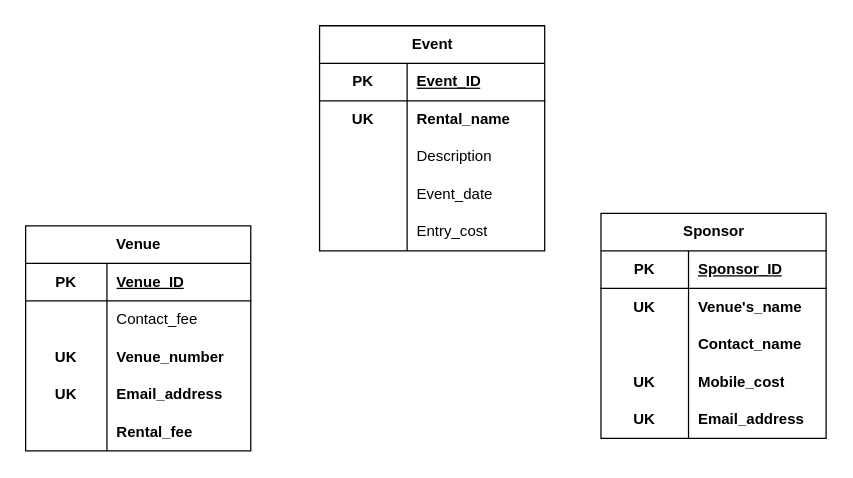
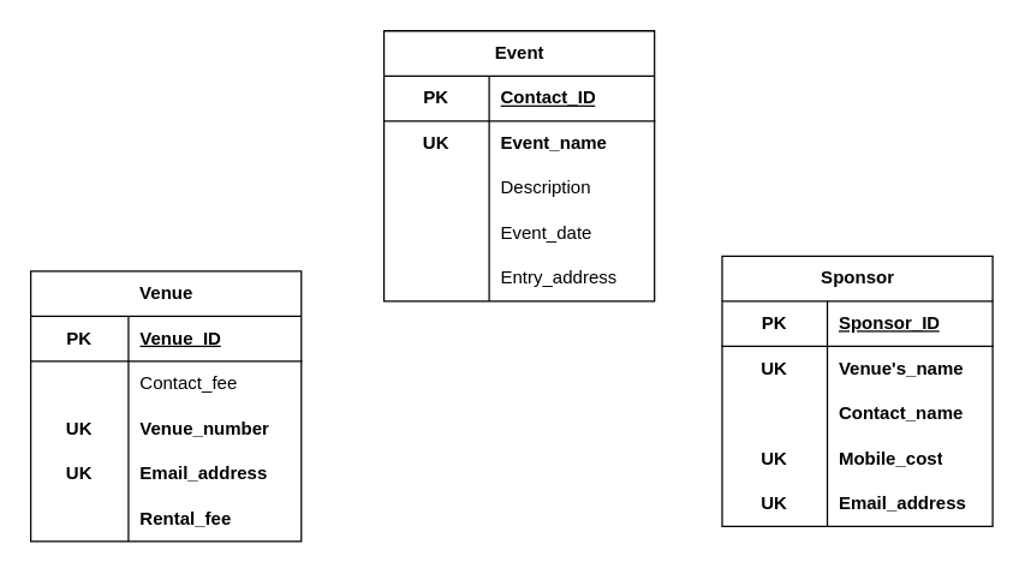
  <mxCell id="0" />
  <mxCell id="1" parent="0" />
  <mxCell id="2" value="Event" style="shape=table;startSize=30;container=1;collapsible=1;childLayout=tableLayout;fixedRows=1;rowLines=0;fontStyle=1;align=center;resizeLast=1;html=1;" parent="1" vertex="1"><mxGeometry x="255" y="20" width="180" height="180" as="geometry" /></mxCell>
  <mxCell id="3" value="" style="shape=tableRow;horizontal=0;startSize=0;swimlaneHead=0;swimlaneBody=0;fillColor=none;collapsible=0;dropTarget=0;points=[[0,0.5],[1,0.5]];portConstraint=eastwest;top=0;left=0;right=0;bottom=1;" parent="2" vertex="1"><mxGeometry y="30" width="180" height="30" as="geometry" /></mxCell>
  <mxCell id="4" value="PK" style="shape=partialRectangle;connectable=0;fillColor=none;top=0;left=0;bottom=0;right=0;fontStyle=1;overflow=hidden;whiteSpace=wrap;html=1;" parent="3" vertex="1"><mxGeometry width="70" height="30" as="geometry"><mxRectangle width="70" height="30" as="alternateBounds" /></mxGeometry></mxCell>
- <mxCell id="5" value="Event_ID" style="shape=partialRectangle;connectable=0;fillColor=none;top=0;left=0;bottom=0;right=0;align=left;spacingLeft=6;fontStyle=5;overflow=hidden;whiteSpace=wrap;html=1;" parent="3" vertex="1"><mxGeometry x="70" width="110" height="30" as="geometry"><mxRectangle width="110" height="30" as="alternateBounds" /></mxGeometry></mxCell>
+ <mxCell id="5" value="Contact_ID" style="shape=partialRectangle;connectable=0;fillColor=none;top=0;left=0;bottom=0;right=0;align=left;spacingLeft=6;fontStyle=5;overflow=hidden;whiteSpace=wrap;html=1;" parent="3" vertex="1"><mxGeometry x="70" width="110" height="30" as="geometry"><mxRectangle width="110" height="30" as="alternateBounds" /></mxGeometry></mxCell>
  <mxCell id="6" value="" style="shape=tableRow;horizontal=0;startSize=0;swimlaneHead=0;swimlaneBody=0;fillColor=none;collapsible=0;dropTarget=0;points=[[0,0.5],[1,0.5]];portConstraint=eastwest;top=0;left=0;right=0;bottom=0;" parent="2" vertex="1"><mxGeometry y="60" width="180" height="30" as="geometry" /></mxCell>
  <mxCell id="7" value="UK" style="shape=partialRectangle;connectable=0;fillColor=none;top=0;left=0;bottom=0;right=0;editable=1;overflow=hidden;whiteSpace=wrap;html=1;fontStyle=1" parent="6" vertex="1"><mxGeometry width="70" height="30" as="geometry"><mxRectangle width="70" height="30" as="alternateBounds" /></mxGeometry></mxCell>
- <mxCell id="8" value="Rental_name" style="shape=partialRectangle;connectable=0;fillColor=none;top=0;left=0;bottom=0;right=0;align=left;spacingLeft=6;overflow=hidden;whiteSpace=wrap;html=1;fontStyle=1" parent="6" vertex="1"><mxGeometry x="70" width="110" height="30" as="geometry"><mxRectangle width="110" height="30" as="alternateBounds" /></mxGeometry></mxCell>
+ <mxCell id="8" value="Event_name" style="shape=partialRectangle;connectable=0;fillColor=none;top=0;left=0;bottom=0;right=0;align=left;spacingLeft=6;overflow=hidden;whiteSpace=wrap;html=1;fontStyle=1" parent="6" vertex="1"><mxGeometry x="70" width="110" height="30" as="geometry"><mxRectangle width="110" height="30" as="alternateBounds" /></mxGeometry></mxCell>
  <mxCell id="9" value="" style="shape=tableRow;horizontal=0;startSize=0;swimlaneHead=0;swimlaneBody=0;fillColor=none;collapsible=0;dropTarget=0;points=[[0,0.5],[1,0.5]];portConstraint=eastwest;top=0;left=0;right=0;bottom=0;" parent="2" vertex="1"><mxGeometry y="90" width="180" height="30" as="geometry" /></mxCell>
  <mxCell id="10" value="" style="shape=partialRectangle;connectable=0;fillColor=none;top=0;left=0;bottom=0;right=0;editable=1;overflow=hidden;whiteSpace=wrap;html=1;" parent="9" vertex="1"><mxGeometry width="70" height="30" as="geometry"><mxRectangle width="70" height="30" as="alternateBounds" /></mxGeometry></mxCell>
  <mxCell id="11" value="Description&lt;span style=&quot;white-space: pre;&quot;&gt;&#09;&lt;/span&gt;" style="shape=partialRectangle;connectable=0;fillColor=none;top=0;left=0;bottom=0;right=0;align=left;spacingLeft=6;overflow=hidden;whiteSpace=wrap;html=1;" parent="9" vertex="1"><mxGeometry x="70" width="110" height="30" as="geometry"><mxRectangle width="110" height="30" as="alternateBounds" /></mxGeometry></mxCell>
  <mxCell id="12" value="" style="shape=tableRow;horizontal=0;startSize=0;swimlaneHead=0;swimlaneBody=0;fillColor=none;collapsible=0;dropTarget=0;points=[[0,0.5],[1,0.5]];portConstraint=eastwest;top=0;left=0;right=0;bottom=0;" parent="2" vertex="1"><mxGeometry y="120" width="180" height="30" as="geometry" /></mxCell>
  <mxCell id="13" value="" style="shape=partialRectangle;connectable=0;fillColor=none;top=0;left=0;bottom=0;right=0;editable=1;overflow=hidden;whiteSpace=wrap;html=1;" parent="12" vertex="1"><mxGeometry width="70" height="30" as="geometry"><mxRectangle width="70" height="30" as="alternateBounds" /></mxGeometry></mxCell>
  <mxCell id="14" value="Event_date" style="shape=partialRectangle;connectable=0;fillColor=none;top=0;left=0;bottom=0;right=0;align=left;spacingLeft=6;overflow=hidden;whiteSpace=wrap;html=1;" parent="12" vertex="1"><mxGeometry x="70" width="110" height="30" as="geometry"><mxRectangle width="110" height="30" as="alternateBounds" /></mxGeometry></mxCell>
  <mxCell id="15" value="" style="shape=tableRow;horizontal=0;startSize=0;swimlaneHead=0;swimlaneBody=0;fillColor=none;collapsible=0;dropTarget=0;points=[[0,0.5],[1,0.5]];portConstraint=eastwest;top=0;left=0;right=0;bottom=0;" parent="2" vertex="1"><mxGeometry y="150" width="180" height="30" as="geometry" /></mxCell>
  <mxCell id="16" value="" style="shape=partialRectangle;connectable=0;fillColor=none;top=0;left=0;bottom=0;right=0;editable=1;overflow=hidden;whiteSpace=wrap;html=1;" parent="15" vertex="1"><mxGeometry width="70" height="30" as="geometry"><mxRectangle width="70" height="30" as="alternateBounds" /></mxGeometry></mxCell>
- <mxCell id="17" value="Entry_cost" style="shape=partialRectangle;connectable=0;fillColor=none;top=0;left=0;bottom=0;right=0;align=left;spacingLeft=6;overflow=hidden;whiteSpace=wrap;html=1;" parent="15" vertex="1"><mxGeometry x="70" width="110" height="30" as="geometry"><mxRectangle width="110" height="30" as="alternateBounds" /></mxGeometry></mxCell>
+ <mxCell id="17" value="Entry_address" style="shape=partialRectangle;connectable=0;fillColor=none;top=0;left=0;bottom=0;right=0;align=left;spacingLeft=6;overflow=hidden;whiteSpace=wrap;html=1;" parent="15" vertex="1"><mxGeometry x="70" width="110" height="30" as="geometry"><mxRectangle width="110" height="30" as="alternateBounds" /></mxGeometry></mxCell>
  <mxCell id="18" value="Venue" style="shape=table;startSize=30;container=1;collapsible=1;childLayout=tableLayout;fixedRows=1;rowLines=0;fontStyle=1;align=center;resizeLast=1;html=1;" parent="1" vertex="1"><mxGeometry x="20" y="180" width="180" height="180" as="geometry" /></mxCell>
  <mxCell id="19" value="" style="shape=tableRow;horizontal=0;startSize=0;swimlaneHead=0;swimlaneBody=0;fillColor=none;collapsible=0;dropTarget=0;points=[[0,0.5],[1,0.5]];portConstraint=eastwest;top=0;left=0;right=0;bottom=1;" parent="18" vertex="1"><mxGeometry y="30" width="180" height="30" as="geometry" /></mxCell>
  <mxCell id="20" value="PK" style="shape=partialRectangle;connectable=0;fillColor=none;top=0;left=0;bottom=0;right=0;fontStyle=1;overflow=hidden;whiteSpace=wrap;html=1;" parent="19" vertex="1"><mxGeometry width="65" height="30" as="geometry"><mxRectangle width="65" height="30" as="alternateBounds" /></mxGeometry></mxCell>
  <mxCell id="21" value="Venue_ID" style="shape=partialRectangle;connectable=0;fillColor=none;top=0;left=0;bottom=0;right=0;align=left;spacingLeft=6;fontStyle=5;overflow=hidden;whiteSpace=wrap;html=1;" parent="19" vertex="1"><mxGeometry x="65" width="115" height="30" as="geometry"><mxRectangle width="115" height="30" as="alternateBounds" /></mxGeometry></mxCell>
  <mxCell id="22" value="" style="shape=tableRow;horizontal=0;startSize=0;swimlaneHead=0;swimlaneBody=0;fillColor=none;collapsible=0;dropTarget=0;points=[[0,0.5],[1,0.5]];portConstraint=eastwest;top=0;left=0;right=0;bottom=0;" parent="18" vertex="1"><mxGeometry y="60" width="180" height="30" as="geometry" /></mxCell>
  <mxCell id="23" value="" style="shape=partialRectangle;connectable=0;fillColor=none;top=0;left=0;bottom=0;right=0;editable=1;overflow=hidden;whiteSpace=wrap;html=1;" parent="22" vertex="1"><mxGeometry width="65" height="30" as="geometry"><mxRectangle width="65" height="30" as="alternateBounds" /></mxGeometry></mxCell>
  <mxCell id="24" value="Contact_fee" style="shape=partialRectangle;connectable=0;fillColor=none;top=0;left=0;bottom=0;right=0;align=left;spacingLeft=6;overflow=hidden;whiteSpace=wrap;html=1;" parent="22" vertex="1"><mxGeometry x="65" width="115" height="30" as="geometry"><mxRectangle width="115" height="30" as="alternateBounds" /></mxGeometry></mxCell>
  <mxCell id="25" value="" style="shape=tableRow;horizontal=0;startSize=0;swimlaneHead=0;swimlaneBody=0;fillColor=none;collapsible=0;dropTarget=0;points=[[0,0.5],[1,0.5]];portConstraint=eastwest;top=0;left=0;right=0;bottom=0;" parent="18" vertex="1"><mxGeometry y="90" width="180" height="30" as="geometry" /></mxCell>
  <mxCell id="26" value="UK" style="shape=partialRectangle;connectable=0;fillColor=none;top=0;left=0;bottom=0;right=0;editable=1;overflow=hidden;whiteSpace=wrap;html=1;fontStyle=1" parent="25" vertex="1"><mxGeometry width="65" height="30" as="geometry"><mxRectangle width="65" height="30" as="alternateBounds" /></mxGeometry></mxCell>
  <mxCell id="27" value="Venue_number" style="shape=partialRectangle;connectable=0;fillColor=none;top=0;left=0;bottom=0;right=0;align=left;spacingLeft=6;overflow=hidden;whiteSpace=wrap;html=1;fontStyle=1" parent="25" vertex="1"><mxGeometry x="65" width="115" height="30" as="geometry"><mxRectangle width="115" height="30" as="alternateBounds" /></mxGeometry></mxCell>
  <mxCell id="28" value="" style="shape=tableRow;horizontal=0;startSize=0;swimlaneHead=0;swimlaneBody=0;fillColor=none;collapsible=0;dropTarget=0;points=[[0,0.5],[1,0.5]];portConstraint=eastwest;top=0;left=0;right=0;bottom=0;" parent="18" vertex="1"><mxGeometry y="120" width="180" height="30" as="geometry" /></mxCell>
  <mxCell id="29" value="UK" style="shape=partialRectangle;connectable=0;fillColor=none;top=0;left=0;bottom=0;right=0;editable=1;overflow=hidden;whiteSpace=wrap;html=1;fontStyle=1" parent="28" vertex="1"><mxGeometry width="65" height="30" as="geometry"><mxRectangle width="65" height="30" as="alternateBounds" /></mxGeometry></mxCell>
  <mxCell id="30" value="Email_address" style="shape=partialRectangle;connectable=0;fillColor=none;top=0;left=0;bottom=0;right=0;align=left;spacingLeft=6;overflow=hidden;whiteSpace=wrap;html=1;fontStyle=1" parent="28" vertex="1"><mxGeometry x="65" width="115" height="30" as="geometry"><mxRectangle width="115" height="30" as="alternateBounds" /></mxGeometry></mxCell>
  <mxCell id="31" value="" style="shape=tableRow;horizontal=0;startSize=0;swimlaneHead=0;swimlaneBody=0;fillColor=none;collapsible=0;dropTarget=0;points=[[0,0.5],[1,0.5]];portConstraint=eastwest;top=0;left=0;right=0;bottom=0;" parent="18" vertex="1"><mxGeometry y="150" width="180" height="30" as="geometry" /></mxCell>
  <mxCell id="32" value="" style="shape=partialRectangle;connectable=0;fillColor=none;top=0;left=0;bottom=0;right=0;editable=1;overflow=hidden;whiteSpace=wrap;html=1;" parent="31" vertex="1"><mxGeometry width="65" height="30" as="geometry"><mxRectangle width="65" height="30" as="alternateBounds" /></mxGeometry></mxCell>
  <mxCell id="33" value="Rental_fee" style="shape=partialRectangle;connectable=0;fillColor=none;top=0;left=0;bottom=0;right=0;align=left;spacingLeft=6;overflow=hidden;whiteSpace=wrap;html=1;fontStyle=1" parent="31" vertex="1"><mxGeometry x="65" width="115" height="30" as="geometry"><mxRectangle width="115" height="30" as="alternateBounds" /></mxGeometry></mxCell>
  <mxCell id="34" value="Sponsor" style="shape=table;startSize=30;container=1;collapsible=1;childLayout=tableLayout;fixedRows=1;rowLines=0;fontStyle=1;align=center;resizeLast=1;html=1;" parent="1" vertex="1"><mxGeometry x="480" y="170" width="180" height="180" as="geometry" /></mxCell>
  <mxCell id="35" value="" style="shape=tableRow;horizontal=0;startSize=0;swimlaneHead=0;swimlaneBody=0;fillColor=none;collapsible=0;dropTarget=0;points=[[0,0.5],[1,0.5]];portConstraint=eastwest;top=0;left=0;right=0;bottom=1;" parent="34" vertex="1"><mxGeometry y="30" width="180" height="30" as="geometry" /></mxCell>
  <mxCell id="36" value="PK" style="shape=partialRectangle;connectable=0;fillColor=none;top=0;left=0;bottom=0;right=0;fontStyle=1;overflow=hidden;whiteSpace=wrap;html=1;" parent="35" vertex="1"><mxGeometry width="70" height="30" as="geometry"><mxRectangle width="70" height="30" as="alternateBounds" /></mxGeometry></mxCell>
  <mxCell id="37" value="Sponsor_ID" style="shape=partialRectangle;connectable=0;fillColor=none;top=0;left=0;bottom=0;right=0;align=left;spacingLeft=6;fontStyle=5;overflow=hidden;whiteSpace=wrap;html=1;" parent="35" vertex="1"><mxGeometry x="70" width="110" height="30" as="geometry"><mxRectangle width="110" height="30" as="alternateBounds" /></mxGeometry></mxCell>
  <mxCell id="38" value="" style="shape=tableRow;horizontal=0;startSize=0;swimlaneHead=0;swimlaneBody=0;fillColor=none;collapsible=0;dropTarget=0;points=[[0,0.5],[1,0.5]];portConstraint=eastwest;top=0;left=0;right=0;bottom=0;" parent="34" vertex="1"><mxGeometry y="60" width="180" height="30" as="geometry" /></mxCell>
  <mxCell id="39" value="UK" style="shape=partialRectangle;connectable=0;fillColor=none;top=0;left=0;bottom=0;right=0;editable=1;overflow=hidden;whiteSpace=wrap;html=1;fontStyle=1" parent="38" vertex="1"><mxGeometry width="70" height="30" as="geometry"><mxRectangle width="70" height="30" as="alternateBounds" /></mxGeometry></mxCell>
  <mxCell id="40" value="Venue's_name" style="shape=partialRectangle;connectable=0;fillColor=none;top=0;left=0;bottom=0;right=0;align=left;spacingLeft=6;overflow=hidden;whiteSpace=wrap;html=1;fontStyle=1" parent="38" vertex="1"><mxGeometry x="70" width="110" height="30" as="geometry"><mxRectangle width="110" height="30" as="alternateBounds" /></mxGeometry></mxCell>
  <mxCell id="41" value="" style="shape=tableRow;horizontal=0;startSize=0;swimlaneHead=0;swimlaneBody=0;fillColor=none;collapsible=0;dropTarget=0;points=[[0,0.5],[1,0.5]];portConstraint=eastwest;top=0;left=0;right=0;bottom=0;" parent="34" vertex="1"><mxGeometry y="90" width="180" height="30" as="geometry" /></mxCell>
  <mxCell id="42" value="" style="shape=partialRectangle;connectable=0;fillColor=none;top=0;left=0;bottom=0;right=0;editable=1;overflow=hidden;whiteSpace=wrap;html=1;" parent="41" vertex="1"><mxGeometry width="70" height="30" as="geometry"><mxRectangle width="70" height="30" as="alternateBounds" /></mxGeometry></mxCell>
  <mxCell id="43" value="&lt;b&gt;Contact_name&lt;/b&gt;" style="shape=partialRectangle;connectable=0;fillColor=none;top=0;left=0;bottom=0;right=0;align=left;spacingLeft=6;overflow=hidden;whiteSpace=wrap;html=1;" parent="41" vertex="1"><mxGeometry x="70" width="110" height="30" as="geometry"><mxRectangle width="110" height="30" as="alternateBounds" /></mxGeometry></mxCell>
  <mxCell id="44" value="" style="shape=tableRow;horizontal=0;startSize=0;swimlaneHead=0;swimlaneBody=0;fillColor=none;collapsible=0;dropTarget=0;points=[[0,0.5],[1,0.5]];portConstraint=eastwest;top=0;left=0;right=0;bottom=0;" parent="34" vertex="1"><mxGeometry y="120" width="180" height="30" as="geometry" /></mxCell>
  <mxCell id="45" value="UK" style="shape=partialRectangle;connectable=0;fillColor=none;top=0;left=0;bottom=0;right=0;editable=1;overflow=hidden;whiteSpace=wrap;html=1;fontStyle=1" parent="44" vertex="1"><mxGeometry width="70" height="30" as="geometry"><mxRectangle width="70" height="30" as="alternateBounds" /></mxGeometry></mxCell>
  <mxCell id="46" value="&lt;b&gt;Mobile_cost&lt;/b&gt;" style="shape=partialRectangle;connectable=0;fillColor=none;top=0;left=0;bottom=0;right=0;align=left;spacingLeft=6;overflow=hidden;whiteSpace=wrap;html=1;" parent="44" vertex="1"><mxGeometry x="70" width="110" height="30" as="geometry"><mxRectangle width="110" height="30" as="alternateBounds" /></mxGeometry></mxCell>
  <mxCell id="47" value="" style="shape=tableRow;horizontal=0;startSize=0;swimlaneHead=0;swimlaneBody=0;fillColor=none;collapsible=0;dropTarget=0;points=[[0,0.5],[1,0.5]];portConstraint=eastwest;top=0;left=0;right=0;bottom=0;" parent="34" vertex="1"><mxGeometry y="150" width="180" height="30" as="geometry" /></mxCell>
  <mxCell id="48" value="UK" style="shape=partialRectangle;connectable=0;fillColor=none;top=0;left=0;bottom=0;right=0;editable=1;overflow=hidden;whiteSpace=wrap;html=1;fontStyle=1" parent="47" vertex="1"><mxGeometry width="70" height="30" as="geometry"><mxRectangle width="70" height="30" as="alternateBounds" /></mxGeometry></mxCell>
  <mxCell id="49" value="Email_address" style="shape=partialRectangle;connectable=0;fillColor=none;top=0;left=0;bottom=0;right=0;align=left;spacingLeft=6;overflow=hidden;whiteSpace=wrap;html=1;fontStyle=1" parent="47" vertex="1"><mxGeometry x="70" width="110" height="30" as="geometry"><mxRectangle width="110" height="30" as="alternateBounds" /></mxGeometry></mxCell>
